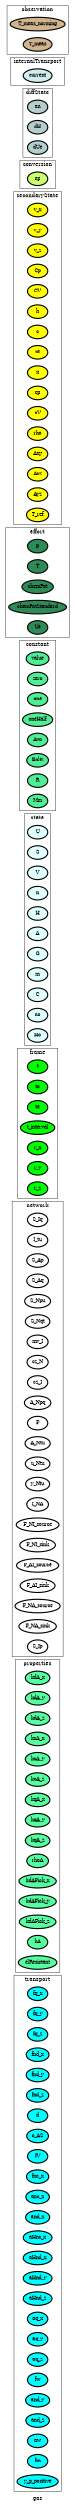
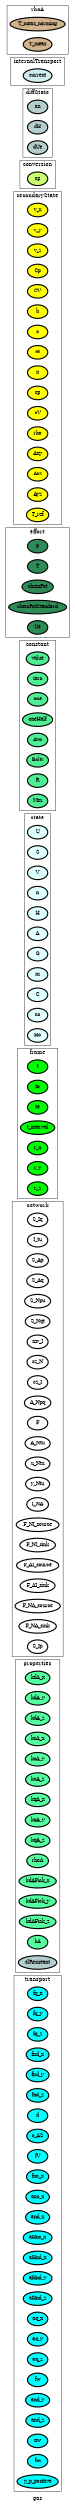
  digraph {
    label=gas
    rankdir=LR
    node [fillcolor=cyan fontsize=12 penwidth=3 style=filled]
    n1 [label=fq_x]
    n2 [label=fq_y]
    n3 [label=fq_z]
    n4 [label=fnd_x]
    n5 [label=fnd_y]
    n6 [label=fnd_z]
    n7 [label=d]
    n8 [label=c_AS]
    n9 [label=fV]
    n10 [label=fnc_x]
    n11 [label=anc_x]
    n12 [label=and_x]
    n13 [label=aHnc_x]
    n14 [label=aHnd_x]
    n15 [label=aHnd_y]
    n16 [label=aHnd_z]
    n17 [label=aq_x]
    n18 [label=aq_y]
    n19 [label=aq_z]
    n20 [label=fw]
    n21 [label=and_y]
    n22 [label=and_z]
    n23 [label=aw]
    n24 [label=fm]
    n25 [label=y_p_positive]
    n26 [fillcolor=seagreen1 label=kdA_x]
    n27 [fillcolor=seagreen1 label=kdA_y]
    n28 [fillcolor=seagreen1 label=kdA_z]
    n29 [fillcolor=seagreen1 label=kcA_x]
    n30 [fillcolor=seagreen1 label=kcA_y]
    n31 [fillcolor=seagreen1 label=kcA_z]
    n32 [fillcolor=seagreen1 label=kqA_x]
    n33 [fillcolor=seagreen1 label=kqA_y]
    n34 [fillcolor=seagreen1 label=kqA_z]
    n35 [fillcolor=seagreen1 label=rhoA]
    n36 [fillcolor=seagreen1 label=kdAFick_x]
    n37 [fillcolor=seagreen1 label=kdAFick_y]
    n38 [fillcolor=seagreen1 label=kdAFick_z]
    n39 [fillcolor=seagreen1 label=hA]
-   n40 [fillcolor=seagreen1 label=elResistant]
+   n40 [fillcolor=lightcyan3 label=elResistant]
    n41 [fillcolor=white label=S_Iq]
    n42 [fillcolor=white label=I_tu]
    n43 [fillcolor=white label=S_Ap]
    n44 [fillcolor=white label=S_Aq]
    n45 [fillcolor=white label=S_Npu]
    n46 [fillcolor=white label=S_Nqt]
    n47 [fillcolor=white label=mv_I]
    n48 [fillcolor=white label=cz_N]
    n49 [fillcolor=white label=cz_I]
    n50 [fillcolor=white label=A_Npq]
    n51 [fillcolor=white label=F]
    n52 [fillcolor=white label=A_Ntu]
    n53 [fillcolor=white label=u_Ntu]
    n54 [fillcolor=white label=y_Ntu]
    n55 [fillcolor=white label=I_NA]
    n56 [fillcolor=white label=F_NI_source]
    n57 [fillcolor=white label=F_NI_sink]
    n58 [fillcolor=white label=F_AI_source]
    n59 [fillcolor=white label=F_AI_sink]
    n60 [fillcolor=white label=F_NA_source]
    n61 [fillcolor=white label=F_NA_sink]
    n62 [fillcolor=white label=S_Ip]
    n63 [fillcolor=green label=t]
    n64 [fillcolor=green label=to]
    n65 [fillcolor=green label=te]
    n66 [fillcolor=green label=t_interval]
    n67 [fillcolor=green label=r_x]
    n68 [fillcolor=green label=r_y]
    n69 [fillcolor=green label=r_z]
    n70 [fillcolor=lightcyan1 label=U]
    n71 [fillcolor=lightcyan1 label=S]
    n72 [fillcolor=lightcyan1 label=V]
    n73 [fillcolor=lightcyan1 label=n]
    n74 [fillcolor=lightcyan1 label=H]
    n75 [fillcolor=lightcyan1 label=A]
    n76 [fillcolor=lightcyan1 label=G]
    n77 [fillcolor=lightcyan1 label=m]
    n78 [fillcolor=lightcyan1 label=C]
    n79 [fillcolor=lightcyan1 label=no]
    n80 [fillcolor=lightcyan1 label=Ho]
    n81 [fillcolor=seagreen2 label=value]
    n82 [fillcolor=seagreen2 label=zero]
    n83 [fillcolor=seagreen2 label=one]
    n84 [fillcolor=seagreen2 label=oneHalf]
    n85 [fillcolor=seagreen2 label=Avo]
    n86 [fillcolor=seagreen2 label=Boltz]
    n87 [fillcolor=seagreen2 label=R]
    n88 [fillcolor=seagreen2 label=Mm]
    n89 [fillcolor=seagreen label=p]
    n90 [fillcolor=seagreen label=T]
    n91 [fillcolor=seagreen label=chemPot]
    n92 [fillcolor=seagreen label=chemPotStandard]
    n93 [fillcolor=seagreen label=Ue]
    n94 [fillcolor=yellow label=v_x]
    n95 [fillcolor=yellow label=v_y]
    n96 [fillcolor=yellow label=v_z]
    n97 [fillcolor=yellow label=Cp]
    n98 [fillcolor=yellow label=CV]
    n99 [fillcolor=yellow label=h]
    n100 [fillcolor=yellow label=c]
    n101 [fillcolor=yellow label=nt]
    n102 [fillcolor=yellow label=x]
    n103 [fillcolor=yellow label=cp]
    n104 [fillcolor=yellow label=cV]
    n105 [fillcolor=yellow label=rho]
    n106 [fillcolor=yellow label=Axy]
    n107 [fillcolor=yellow label=Axz]
    n108 [fillcolor=yellow label=Ayz]
    n109 [fillcolor=yellow label=T_ref]
    n110 [fillcolor=darkolivegreen1 label=np]
    n111 [fillcolor=lightcyan3 label=an]
    n112 [fillcolor=lightcyan3 label=dH]
    n113 [fillcolor=lightcyan3 label=dUe]
    n114 [fillcolor=lightcyan2 label=current]
    n115 [fillcolor=tan label=T_meas_norming]
    n116 [fillcolor=tan label=T_meas]
    subgraph cluster_1 {
      label=transport
      n1
      n2
      n3
      n4
      n5
      n6
      n7
      n8
      n9
      n10
      n11
      n12
      n13
      n14
      n15
      n16
      n17
      n18
      n19
      n20
      n21
      n22
      n23
      n24
      n25
    }
    subgraph cluster_2 {
      label=geometry
    }
    subgraph cluster_3 {
      label=properties
      n26
      n27
      n28
      n29
      n30
      n31
      n32
      n33
      n34
      n35
      n36
      n37
      n38
      n39
      n40
    }
    subgraph cluster_4 {
      label=network
      n41
      n42
      n43
      n44
      n45
      n46
      n47
      n48
      n49
      n50
      n51
      n52
      n53
      n54
      n55
      n56
      n57
      n58
      n59
      n60
      n61
      n62
    }
    subgraph cluster_5 {
      label=differenceOperator
    }
    subgraph cluster_6 {
      label=frame
      n63
      n64
      n65
      n66
      n67
      n68
      n69
    }
    subgraph cluster_7 {
      label=state
      n70
      n71
      n72
      n73
      n74
      n75
      n76
      n77
      n78
      n79
      n80
    }
    subgraph cluster_8 {
      label=constant
      n81
      n82
      n83
      n84
      n85
      n86
      n87
      n88
    }
    subgraph cluster_9 {
      label=effort
      n89
      n90
      n91
      n92
      n93
    }
    subgraph cluster_10 {
      label=secondaryState
      n94
      n95
      n96
      n97
      n98
      n99
      n100
      n101
      n102
      n103
      n104
      n105
      n106
      n107
      n108
      n109
    }
    subgraph cluster_11 {
      label=conversion
      n110
    }
    subgraph cluster_12 {
      label=diffState
      n111
      n112
      n113
    }
    subgraph cluster_13 {
      label=internalTransport
      n114
    }
    subgraph cluster_14 {
      label=controlInput
    }
    subgraph cluster_15 {
-     label=observation
+     label=rhoA
      n115
      n116
    }
  }
